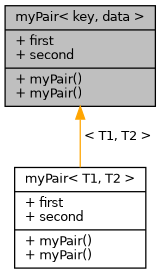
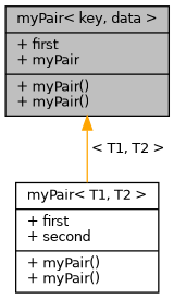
  digraph {
    node [color=black fontname=Helvetica fontsize=10 shape=record]
-   n1 [fillcolor=grey75 fontcolor=black height=0.2 label="{myPair\< key, data \>\n|+ first\l+ second\l|+ myPair()\l+ myPair()\l}" style=filled width=0.4]
+   n1 [fillcolor=grey75 fontcolor=black height=0.2 label="{myPair\< key, data \>\n|+ first\l+ myPair\l|+ myPair()\l+ myPair()\l}" style=filled width=0.4]
    n2 [height=0.2 label="{myPair\< T1, T2 \>\n|+ first\l+ second\l|+ myPair()\l+ myPair()\l}" width=0.4]
    n1 -> n2 [color=orange dir=back fontname=Helvetica fontsize=10 label=" \< T1, T2 \>" labelfontname=Helvetica labelfontsize=10 style=solid]
  }
